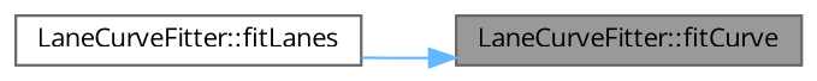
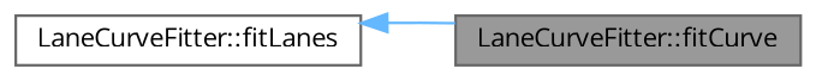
  digraph {
    rankdir=RL
    fontname="Open Sans"
    node [fontname="Open Sans" fontsize=10 shape=box style=filled]
    n1 [color=gray40 fillcolor=grey60 fontcolor=black height=0.2 label="LaneCurveFitter::fitCurve" width=0.4]
    n2 [color=grey40 fillcolor=white height=0.2 label="LaneCurveFitter::fitLanes" width=0.4]
-   n1 -> n2 [color=steelblue1 dir=back fontname="Open Sans" fontsize=10 labelfontname=Helvetica labelfontsize=10 style=solid]
+   n2 -> n1 [color=steelblue1 dir=back fontname="Open Sans" fontsize=10 labelfontname=Helvetica labelfontsize=10 style=solid]
  }
